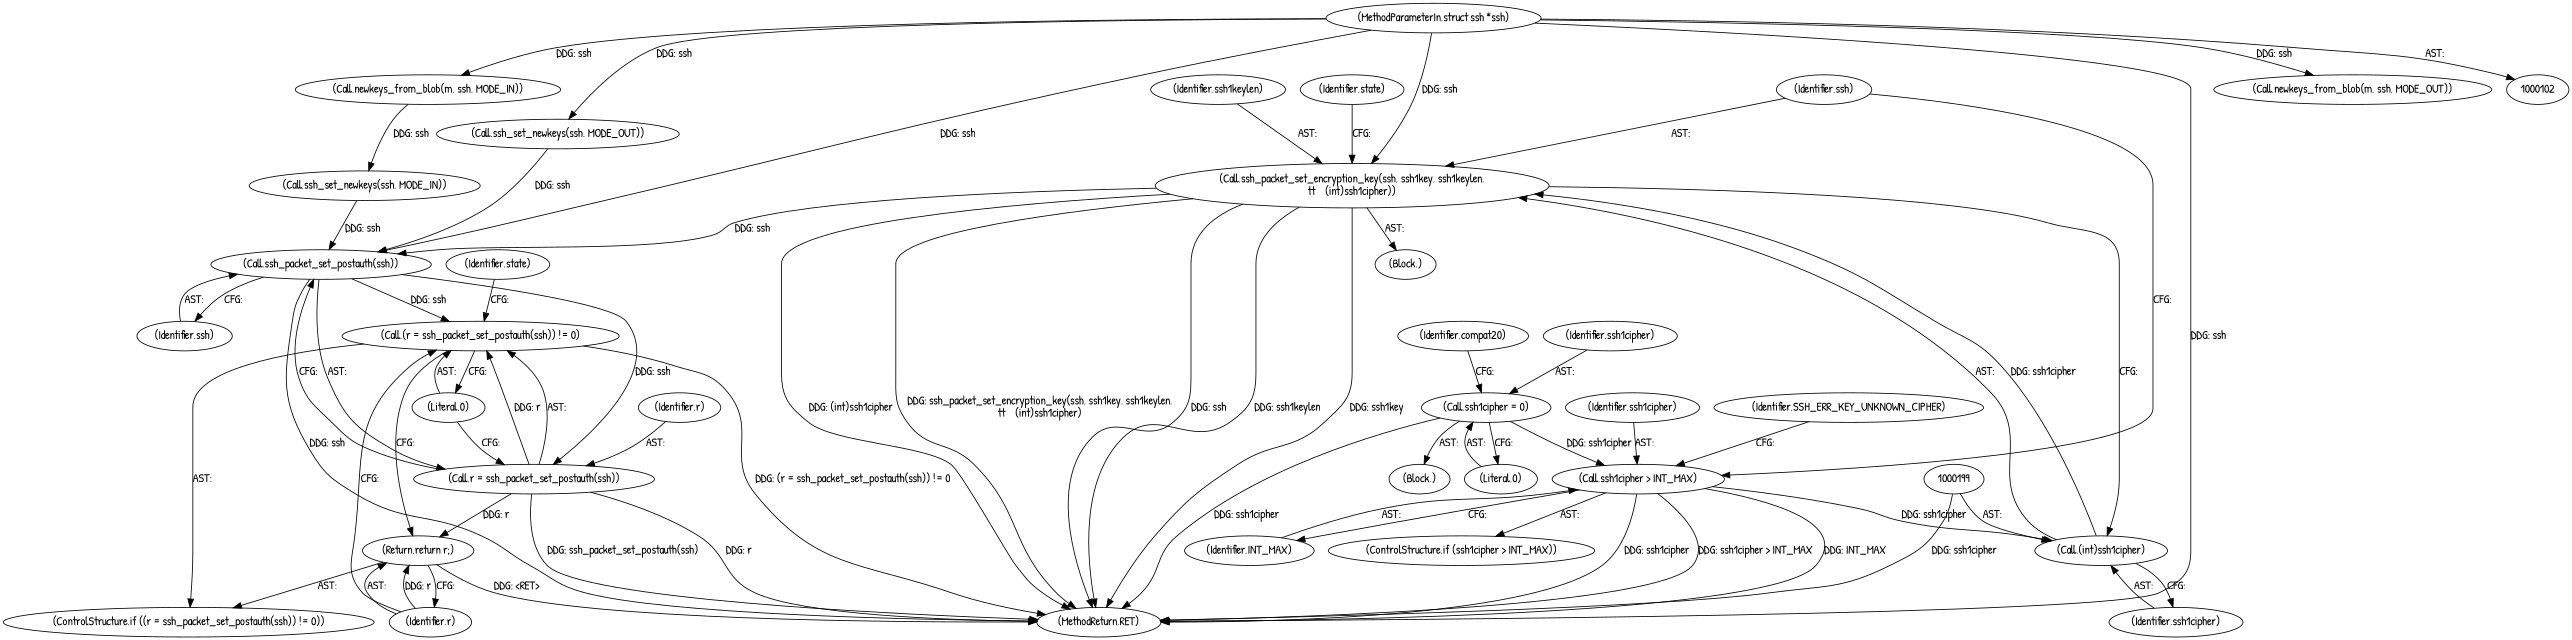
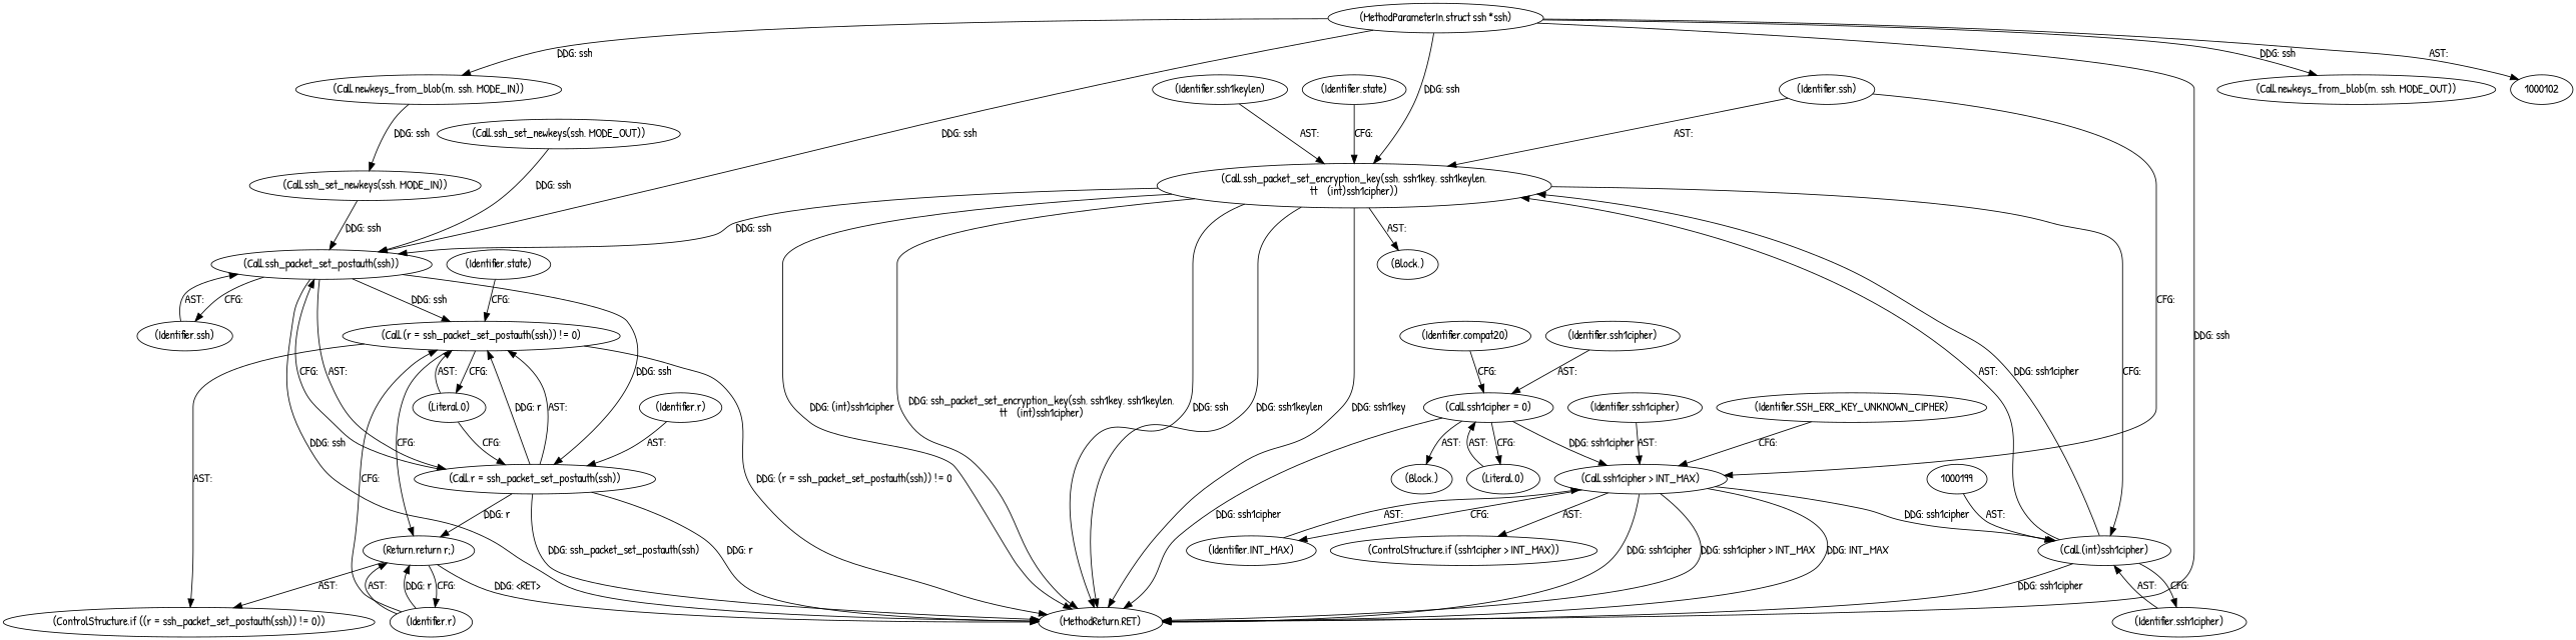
  digraph {
    fontname="Patrick Hand"
    node [fontname="Patrick Hand"]
    edge [fontname="Patrick Hand"]
    n1 [label="(Call,ssh_packet_set_encryption_key(ssh, ssh1key, ssh1keylen,\n\t\t    (int)ssh1cipher))"]
    n2 [label="(Call,(int)ssh1cipher)"]
    n3 [label="(Call,ssh_packet_set_postauth(ssh))"]
    n4 [label="(MethodReturn,RET)"]
    n5 [label="(Block,)"]
    n6 [label="(Identifier,ssh1cipher)"]
    n7 [label="(Call,(r = ssh_packet_set_postauth(ssh)) != 0)"]
    n8 [label="(Call,r = ssh_packet_set_postauth(ssh))"]
    n9 [label="(Identifier,ssh)"]
    n10 [label="(MethodParameterIn,struct ssh *ssh)"]
    n11 [label="(Call,newkeys_from_blob(m, ssh, MODE_OUT))"]
    n12 [label="(Call,ssh_set_newkeys(ssh, MODE_OUT))"]
    n13 [label="(Call,newkeys_from_blob(m, ssh, MODE_IN))"]
    1000102
    n15 [label="(Call,ssh_set_newkeys(ssh, MODE_IN))"]
    n16 [label="(Call,ssh1cipher > INT_MAX)"]
    n17 [label="(Identifier,INT_MAX)"]
    n18 [label="(ControlStructure,if (ssh1cipher > INT_MAX))"]
    n19 [label="(Call,ssh1cipher = 0)"]
    n20 [label="(Literal,0)"]
    n21 [label="(Block,)"]
    n22 [label="(Literal,0)"]
    n23 [label="(ControlStructure,if ((r = ssh_packet_set_postauth(ssh)) != 0))"]
    n24 [label="(Return,return r;)"]
    n25 [label="(Identifier,r)"]
    n26 [label="(Identifier,ssh1cipher)"]
    n27 [label="(Identifier,ssh)"]
    n28 [label="(Identifier,state)"]
    n29 [label="(Identifier,r)"]
    n30 [label="(Identifier,ssh1keylen)"]
    n31 [label="(Identifier,ssh1cipher)"]
    n32 [label="(Identifier,state)"]
    n33 [label="(Identifier,SSH_ERR_KEY_UNKNOWN_CIPHER)"]
    n34 [label="(Identifier,compat20)"]
    1000199
    n1 -> n2 [label="CFG: "]
    n1 -> n3 [label="DDG: ssh"]
    n1 -> n4 [label="DDG: ssh_packet_set_encryption_key(ssh, ssh1key, ssh1keylen,\n\t\t    (int)ssh1cipher)"]
    n1 -> n4 [label="DDG: ssh"]
    n1 -> n4 [label="DDG: ssh1keylen"]
    n1 -> n4 [label="DDG: ssh1key"]
    n1 -> n4 [label="DDG: (int)ssh1cipher"]
    n1 -> n5 [label="AST: "]
    n2 -> n1 [label="AST: "]
    n2 -> n1 [label="DDG: ssh1cipher"]
-   1000199 -> n4 [label="DDG: ssh1cipher"]
+   n2 -> n4 [label="DDG: ssh1cipher"]
    n2 -> n6 [label="CFG: "]
    n3 -> n4 [label="DDG: ssh"]
    n3 -> n7 [label="DDG: ssh"]
    n3 -> n8 [label="AST: "]
    n3 -> n8 [label="DDG: ssh"]
    n3 -> n9 [label="CFG: "]
    n6 -> n2 [label="AST: "]
    n7 -> n4 [label="DDG: (r = ssh_packet_set_postauth(ssh)) != 0"]
    n7 -> n22 [label="CFG: "]
    n7 -> n23 [label="AST: "]
    n7 -> n24 [label="CFG: "]
    n8 -> n3 [label="CFG: "]
    n8 -> n4 [label="DDG: ssh_packet_set_postauth(ssh)"]
    n8 -> n4 [label="DDG: r"]
    n8 -> n7 [label="AST: "]
    n8 -> n7 [label="DDG: r"]
    n8 -> n24 [label="DDG: r"]
    n9 -> n3 [label="AST: "]
    n10 -> n1 [label="DDG: ssh"]
    n10 -> n3 [label="DDG: ssh"]
    n10 -> n4 [label="DDG: ssh"]
    n10 -> n11 [label="DDG: ssh"]
-   n10 -> n12 [label="DDG: ssh"]
    n10 -> n13 [label="DDG: ssh"]
    n10 -> 1000102 [label="AST: "]
    n12 -> n3 [label="DDG: ssh"]
    n13 -> n15 [label="DDG: ssh"]
    n15 -> n3 [label="DDG: ssh"]
    n16 -> n2 [label="DDG: ssh1cipher"]
    n16 -> n4 [label="DDG: ssh1cipher"]
    n16 -> n4 [label="DDG: ssh1cipher > INT_MAX"]
    n16 -> n4 [label="DDG: INT_MAX"]
    n16 -> n17 [label="CFG: "]
    n16 -> n18 [label="AST: "]
    n17 -> n16 [label="AST: "]
    n19 -> n4 [label="DDG: ssh1cipher"]
    n19 -> n16 [label="DDG: ssh1cipher"]
    n19 -> n20 [label="CFG: "]
    n19 -> n21 [label="AST: "]
    n20 -> n19 [label="AST: "]
    n22 -> n7 [label="AST: "]
    n22 -> n8 [label="CFG: "]
    n24 -> n4 [label="DDG: <RET>"]
    n24 -> n23 [label="AST: "]
    n24 -> n25 [label="CFG: "]
    n25 -> n7 [label="CFG: "]
    n25 -> n24 [label="AST: "]
    n25 -> n24 [label="DDG: r"]
    n26 -> n16 [label="AST: "]
    n27 -> n1 [label="AST: "]
    n27 -> n16 [label="CFG: "]
    n28 -> n7 [label="CFG: "]
    n29 -> n8 [label="AST: "]
    n30 -> n1 [label="AST: "]
    n31 -> n19 [label="AST: "]
    n32 -> n1 [label="CFG: "]
    n33 -> n16 [label="CFG: "]
    n34 -> n19 [label="CFG: "]
    1000199 -> n2 [label="AST: "]
  }
